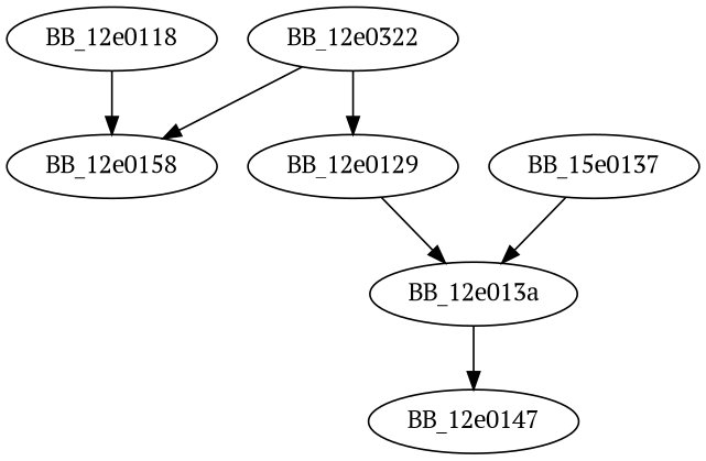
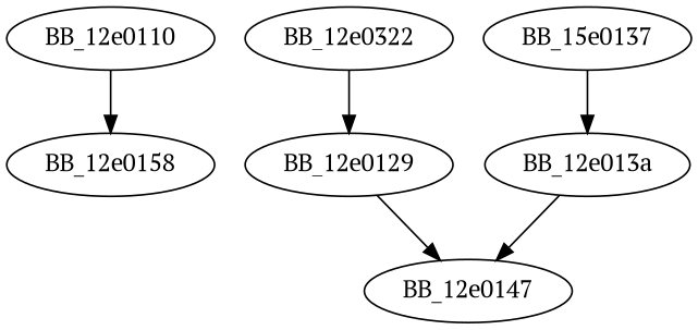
  digraph {
    fontname="PT Serif"
    node [fontname="PT Serif"]
    edge [fontname="PT Serif"]
-   BB_12e0110 [label=BB_12e0118]
+   BB_12e0110
    BB_12e0158
    n3 [label=BB_12e0322]
    BB_12e0129
    BB_12e013a
    BB_12e0147
    n7 [label=BB_15e0137]
    BB_12e0110 -> BB_12e0158
-   n3 -> BB_12e0158
    n3 -> BB_12e0129
-   BB_12e0129 -> BB_12e013a
+   BB_12e0129 -> BB_12e0147
    BB_12e013a -> BB_12e0147
    n7 -> BB_12e013a
  }
